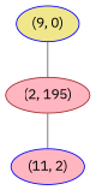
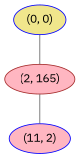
  graph {
    fontname="IBM Plex Sans"
    node [color=blue fillcolor=lightpink fontname="IBM Plex Sans" style=filled]
    edge [color=gray40 fontname="IBM Plex Sans"]
-   "(2, 165)" [color=brown label="(2, 195)"]
+   "(2, 165)" [color=brown]
    "(11, 2)"
-   "(0, 0)" [fillcolor=khaki label="(9, 0)"]
+   "(0, 0)" [fillcolor=khaki]
    "(2, 165)" -- "(11, 2)" [weight=2]
    "(0, 0)" -- "(2, 165)" [weight=4]
  }
